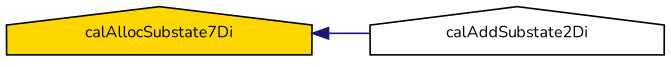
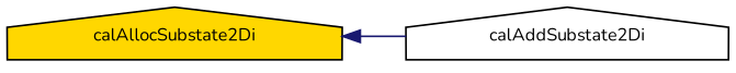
  digraph {
    rankdir=LR
    fontname=Nunito
    node [color=black fontname=Nunito fontsize=10 shape=house style=filled]
-   n1 [fillcolor=gold fontcolor=black height=0.2 label=calAllocSubstate7Di width=0.4]
+   n1 [fillcolor=gold fontcolor=black height=0.2 label=calAllocSubstate2Di width=0.4]
    n2 [fillcolor=white height=0.2 label=calAddSubstate2Di width=0.4]
    n1 -> n2 [color=midnightblue dir=back fontname=Nunito fontsize=10 labelfontname=Helvetica labelfontsize=10 style=solid]
  }
